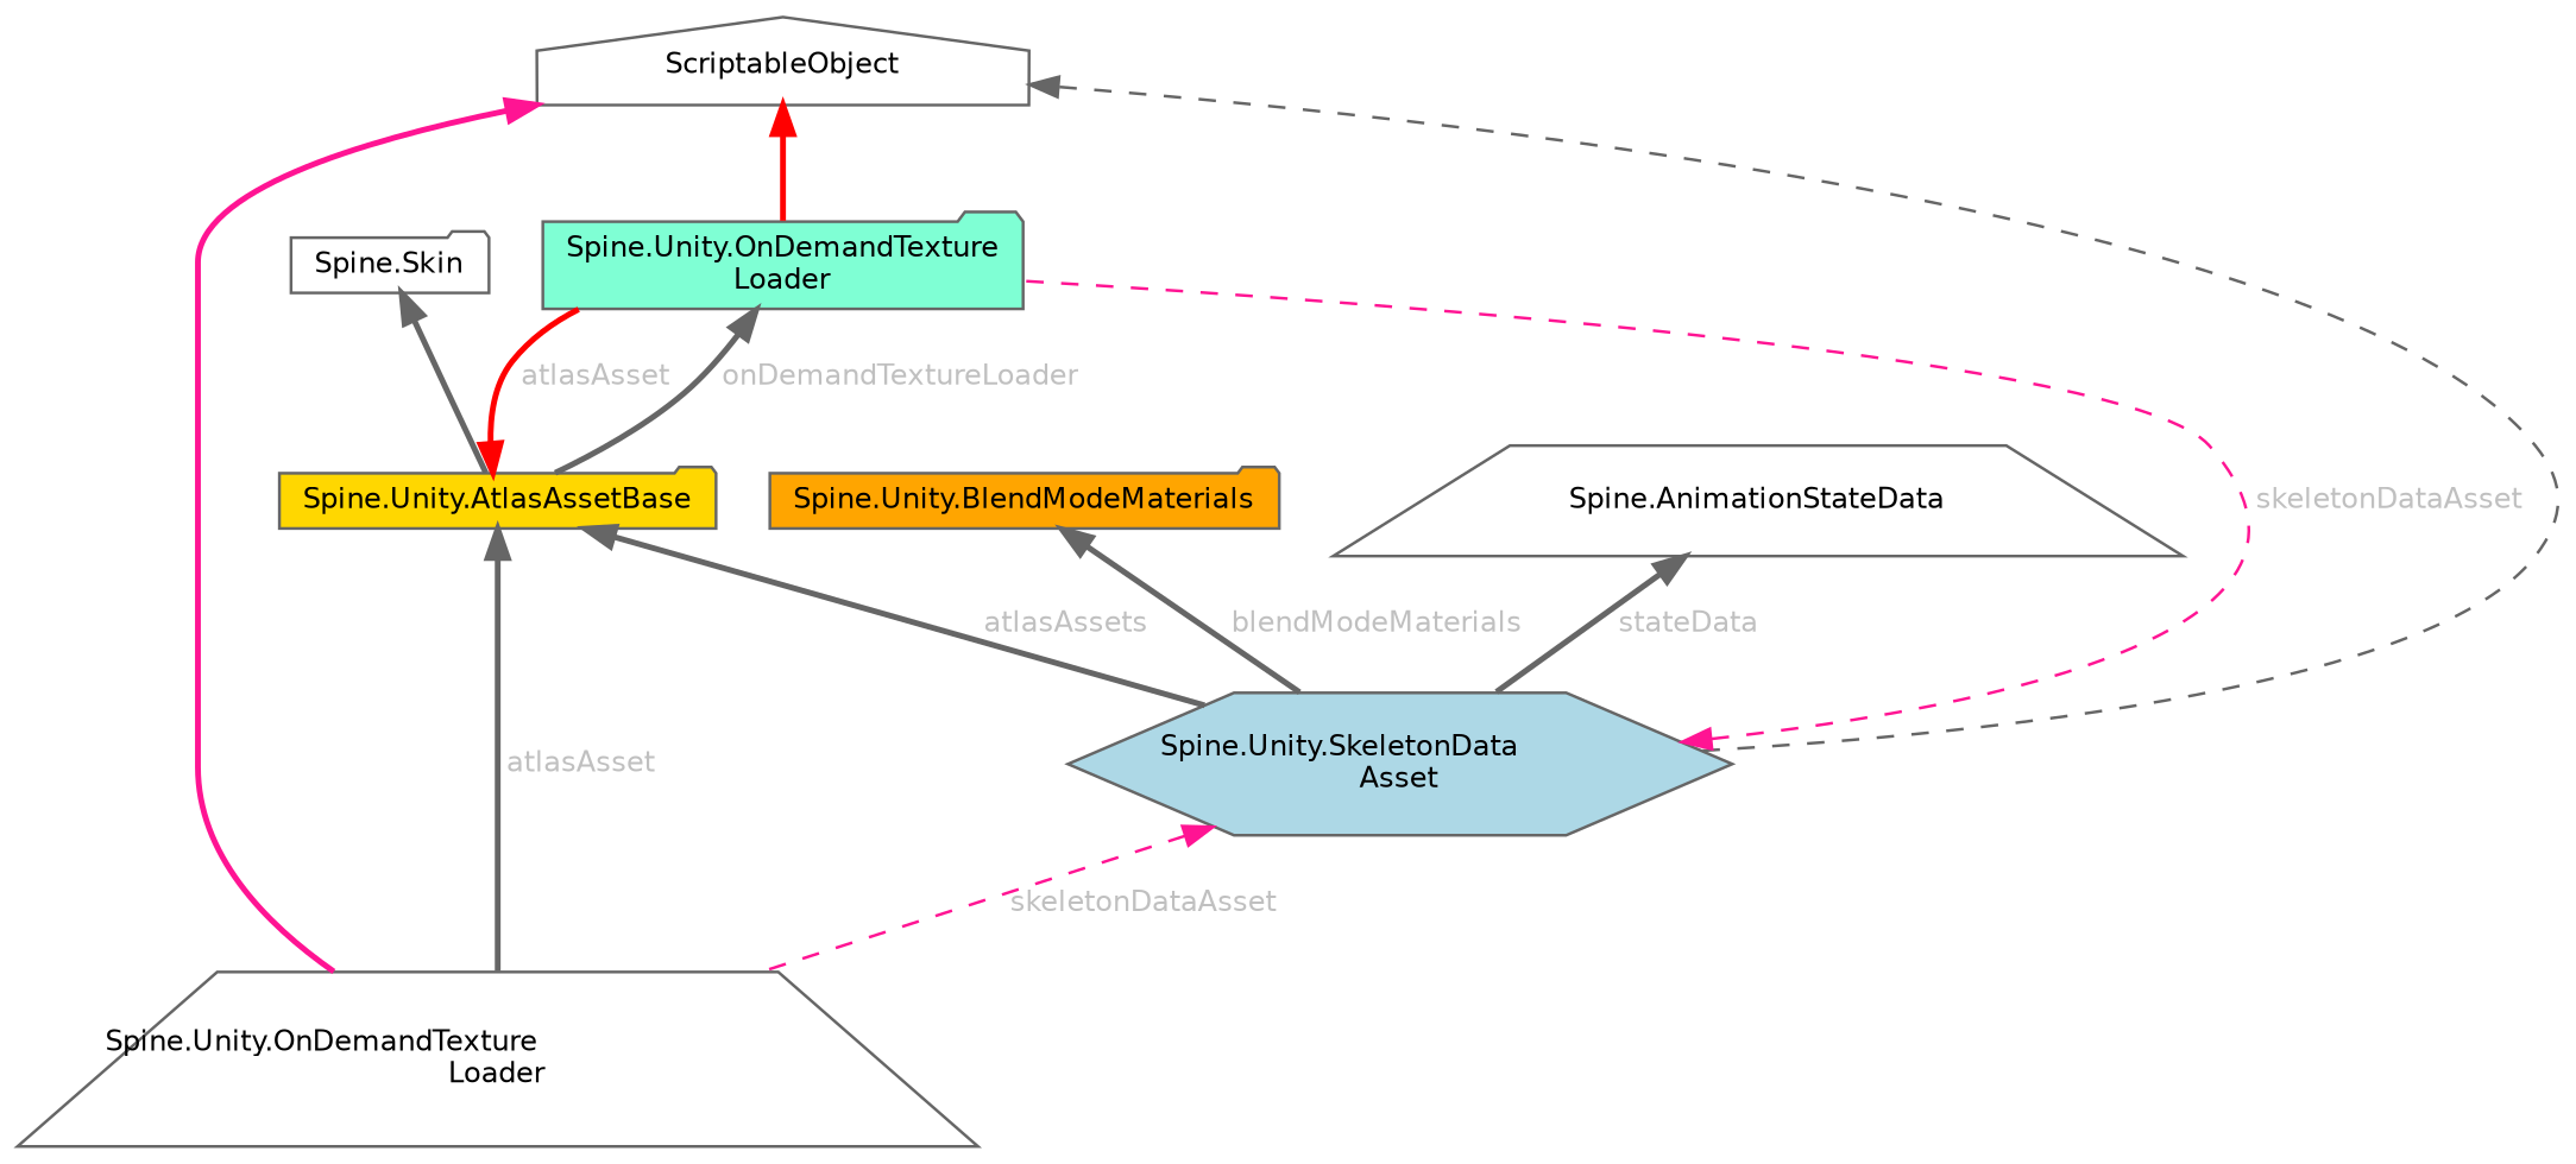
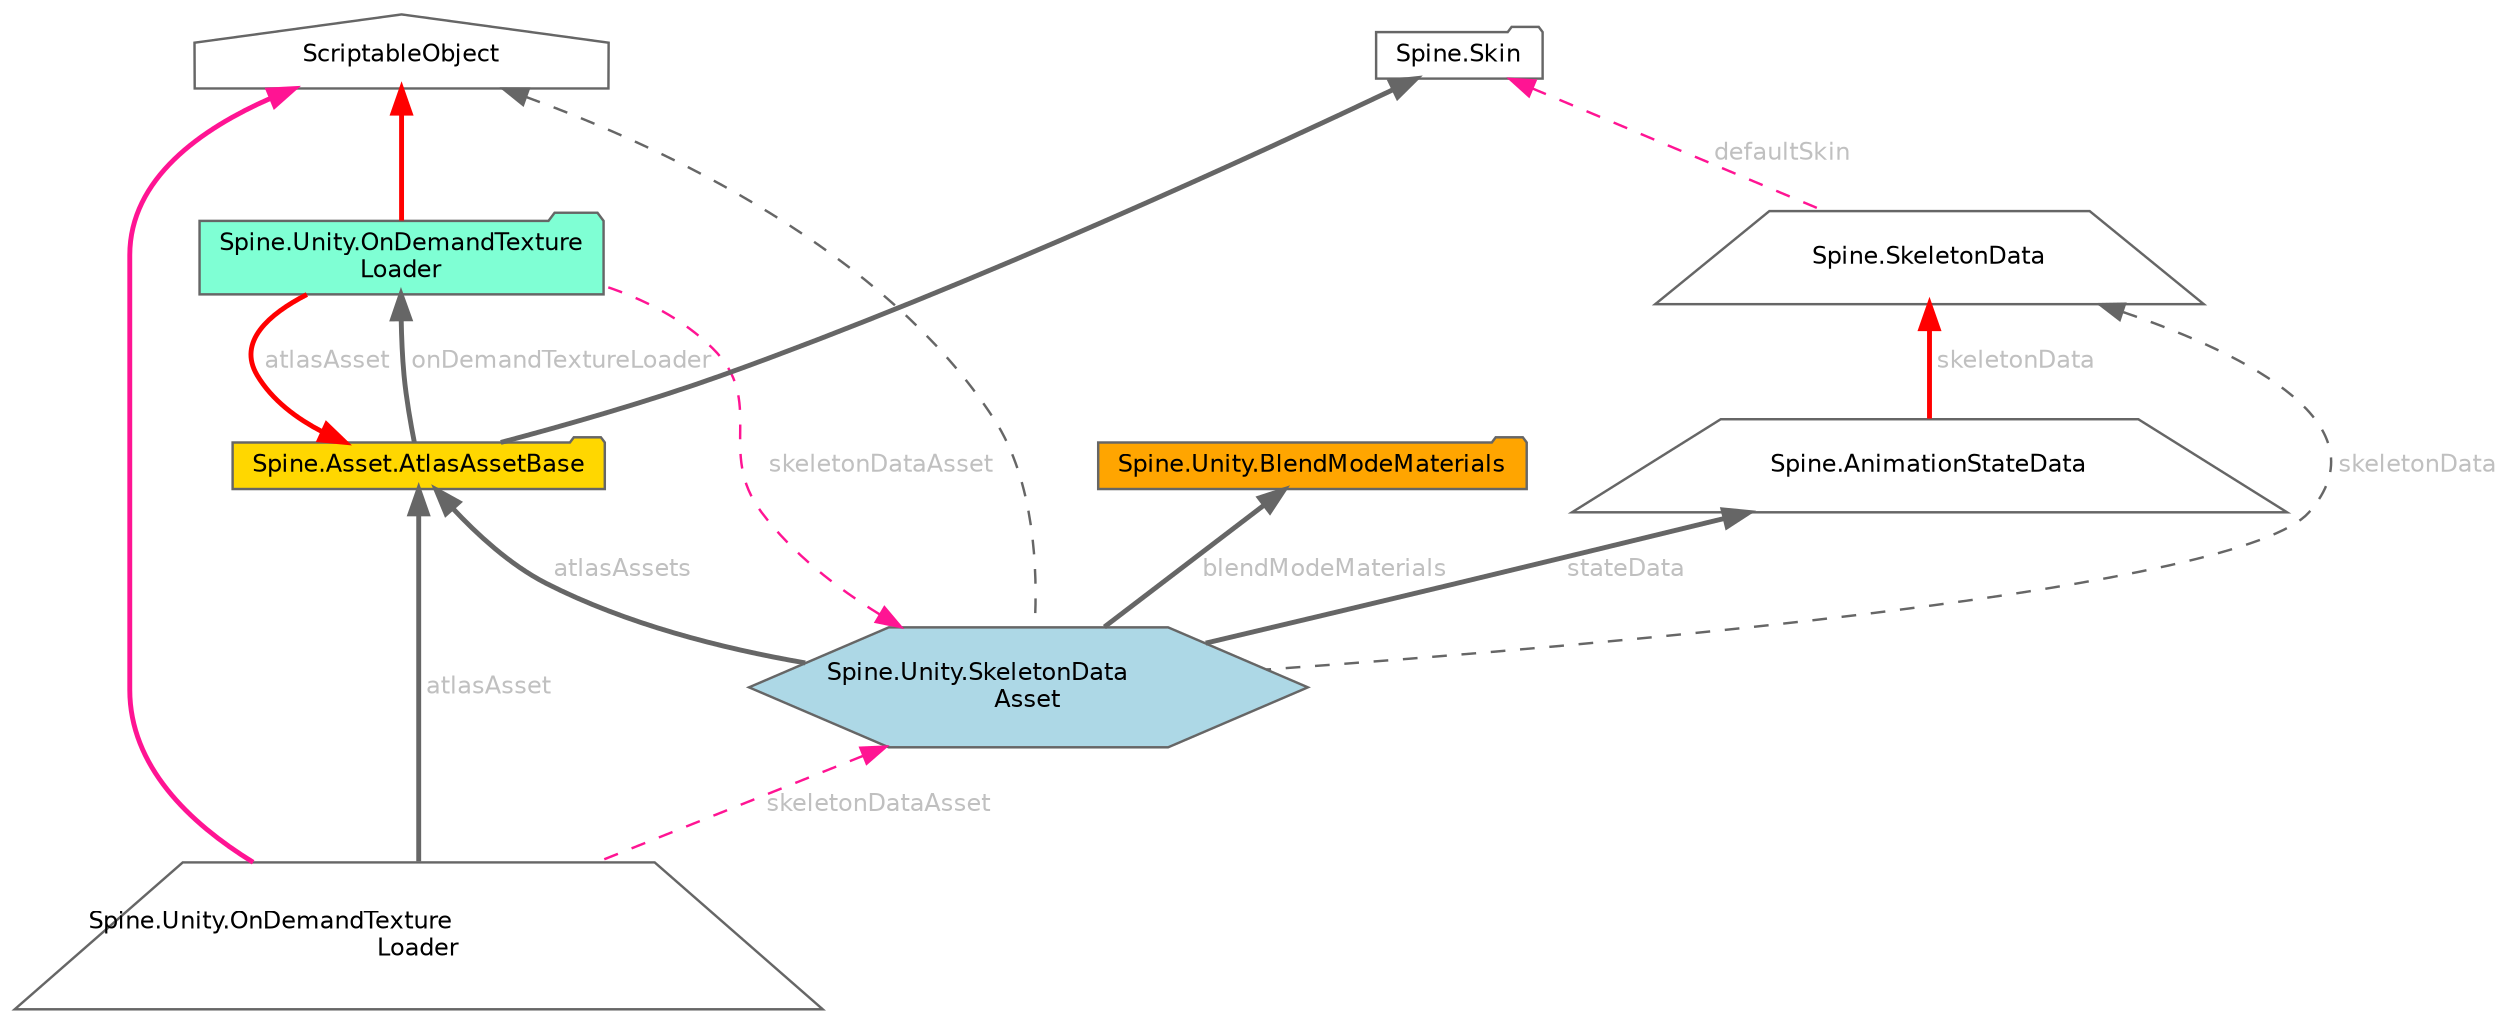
  digraph {
    node [color=gray40 fillcolor=white fontname=Helvetica fontsize=10 shape=folder style=filled]
    edge [color=gray40 dir=back fontname=Helvetica fontsize=10 labelfontname=Helvetica labelfontsize=10 style=bold fontcolor=grey]
    n1 [fontcolor=black height=0.2 label="Spine.Unity.OnDemandTexture\lLoader" shape=trapezium width=0.4]
    n2 [height=0.2 label=ScriptableObject shape=house width=0.4]
    n3 [fillcolor=aquamarine height=0.2 label="Spine.Unity.OnDemandTexture\lLoader" width=0.4]
    n4 [fillcolor=lightblue height=0.2 label="Spine.Unity.SkeletonData\lAsset" shape=hexagon width=0.4]
-   n5 [fillcolor=gold height=0.2 label="Spine.Unity.AtlasAssetBase" width=0.4]
+   n5 [fillcolor=gold height=0.2 label="Spine.Asset.AtlasAssetBase" width=0.4]
    n6 [fillcolor=orange height=0.2 label="Spine.Unity.BlendModeMaterials" width=0.4]
+   n7 [height=0.2 label="Spine.SkeletonData" shape=trapezium width=0.4]
    n8 [height=0.2 label="Spine.AnimationStateData" shape=trapezium width=0.4]
    n9 [height=0.2 label="Spine.Skin" width=0.4]
    n2 -> n1 [color=deeppink fontcolor=""]
    n2 -> n3 [color=red fontcolor=""]
    n2 -> n4 [style=dashed fontcolor=""]
    n3 -> n5 [label=" onDemandTextureLoader"]
    n4 -> n1 [color=deeppink label=" skeletonDataAsset" style=dashed]
    n4 -> n3 [color=deeppink label=" skeletonDataAsset" style=dashed]
    n5 -> n1 [label=" atlasAsset"]
    n5 -> n3 [color=red label=" atlasAsset"]
    n5 -> n4 [label=" atlasAssets"]
    n6 -> n4 [label=" blendModeMaterials"]
+   n7 -> n4 [label=" skeletonData" style=dashed]
+   n7 -> n8 [color=red label=" skeletonData"]
    n8 -> n4 [label=" stateData"]
    n9 -> n5 [fontcolor=""]
+   n9 -> n7 [color=deeppink label=" defaultSkin" style=dashed]
  }
